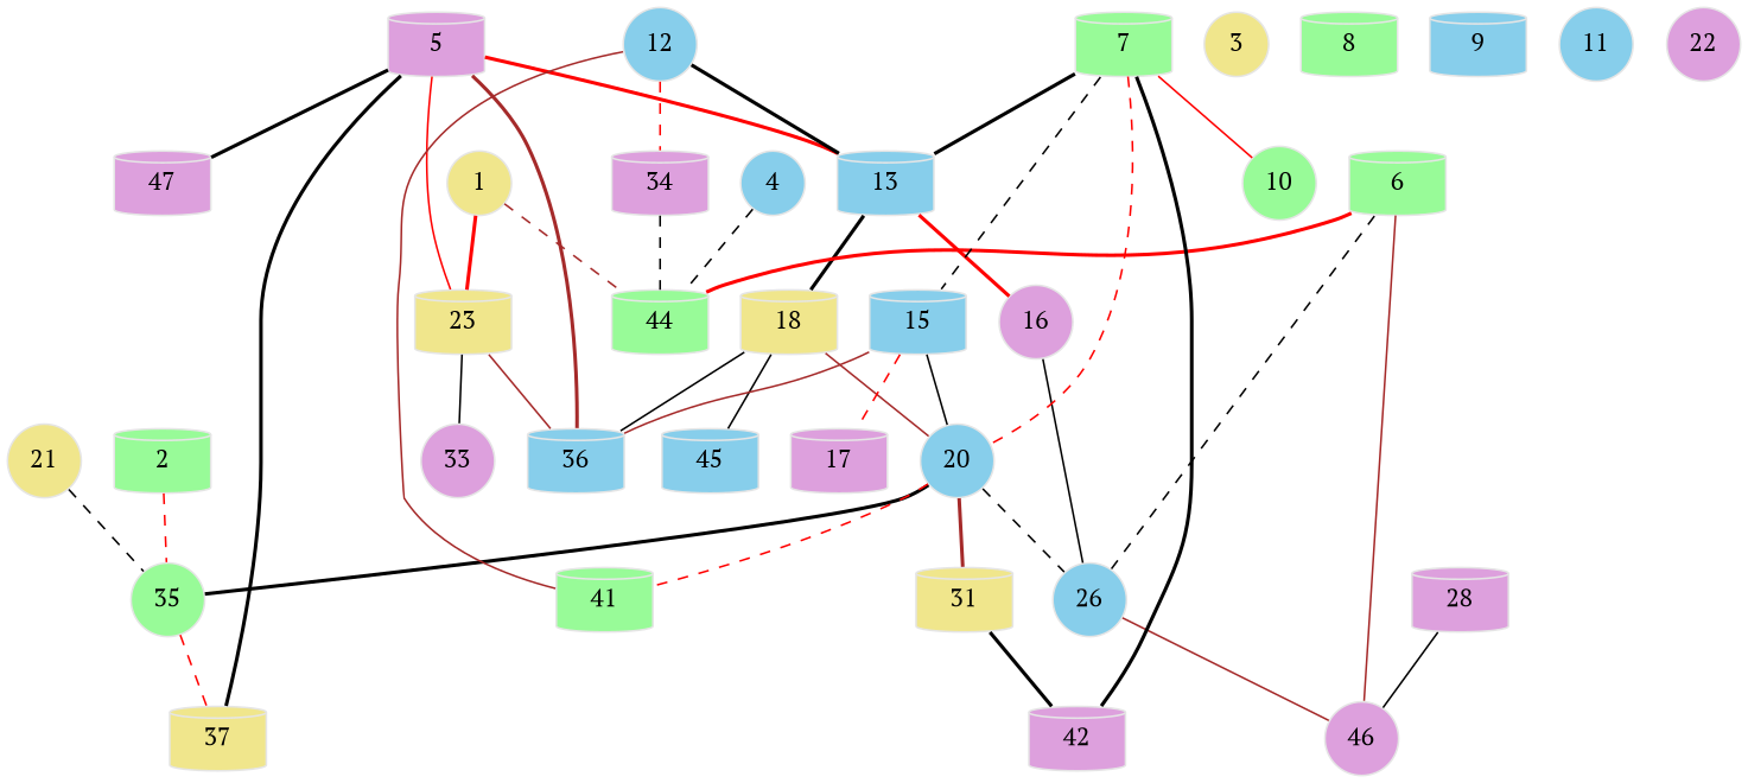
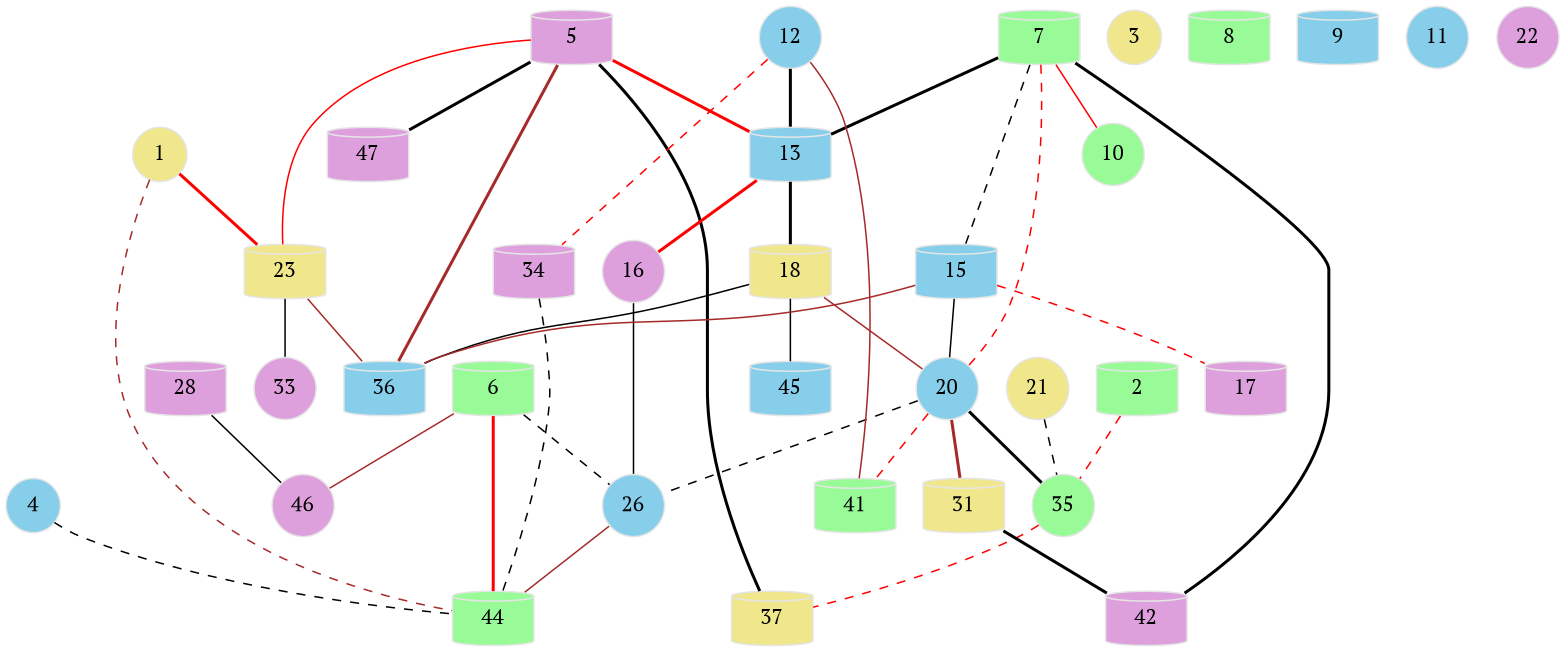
  graph {
    fontname="PT Serif"
    node [color=gray90 fillcolor=skyblue fontname="PT Serif" shape=cylinder style=filled]
    edge [color=black fontname="PT Serif" style=solid]
    23 [fillcolor=khaki super="+32"]
    36
    33 [fillcolor=plum shape=circle]
    1 [fillcolor=khaki shape=circle]
    44 [fillcolor=palegreen super="+50"]
    2 [fillcolor=palegreen]
    35 [fillcolor=palegreen shape=circle]
    37 [fillcolor=khaki super="+40"]
    3 [fillcolor=khaki shape=circle]
    4 [shape=circle]
    5 [fillcolor=plum super="+38+24"]
    13 [super="+30"]
    47 [fillcolor=plum super="+49"]
    16 [fillcolor=plum shape=circle]
    18 [fillcolor=khaki super="+39"]
    26 [shape=circle]
    6 [fillcolor=palegreen super="+14"]
    46 [fillcolor=plum shape=circle]
    7 [fillcolor=palegreen super="+29"]
    10 [fillcolor=palegreen shape=circle super="+19"]
    15
    20 [shape=circle super="+25"]
    42 [fillcolor=plum]
    17 [fillcolor=plum]
    41 [fillcolor=palegreen]
    31 [fillcolor=khaki]
    8 [fillcolor=palegreen]
    9 [super="+43"]
    11 [shape=circle]
    12 [shape=circle super="+27"]
    34 [fillcolor=plum]
    45
    21 [fillcolor=khaki shape=circle]
    22 [fillcolor=plum shape=circle]
    28 [fillcolor=plum]
    23 -- 36 [color=brown weight=2]
    23 -- 33
    1 -- 23 [color=red style=bold]
    1 -- 44 [color=brown style=dashed]
    2 -- 35 [color=red style=dashed]
    35 -- 37 [color=red style=dashed]
    4 -- 44 [style=dashed]
    5 -- 23 [color=red]
    5 -- 36 [color=brown style=bold]
    5 -- 37 [style=bold]
    5 -- 13 [color=red style=bold weight=2]
    5 -- 47 [style=bold]
    13 -- 16 [color=red style=bold]
    13 -- 18 [style=bold]
    16 -- 26
    18 -- 36
    18 -- 20 [color=brown weight=2]
    18 -- 45
-   26 -- 46 [color=brown]
+   26 -- 44 [color=brown]
    6 -- 44 [color=red style=bold]
    6 -- 26 [style=dashed]
    6 -- 46 [color=brown]
    7 -- 13 [style=bold]
    7 -- 10 [color=red]
    7 -- 15 [style=dashed]
    7 -- 20 [color=red style=dashed]
    7 -- 42 [style=bold]
    15 -- 36 [color=brown]
    15 -- 20
    15 -- 17 [color=red style=dashed]
    20 -- 35 [style=bold]
    20 -- 26 [style=dashed]
    20 -- 41 [color=red style=dashed]
    20 -- 31 [color=brown style=bold]
    31 -- 42 [style=bold]
    12 -- 13 [style=bold]
    12 -- 41 [color=brown]
    12 -- 34 [color=red style=dashed]
    34 -- 44 [style=dashed]
    21 -- 35 [style=dashed]
    28 -- 46
  }
